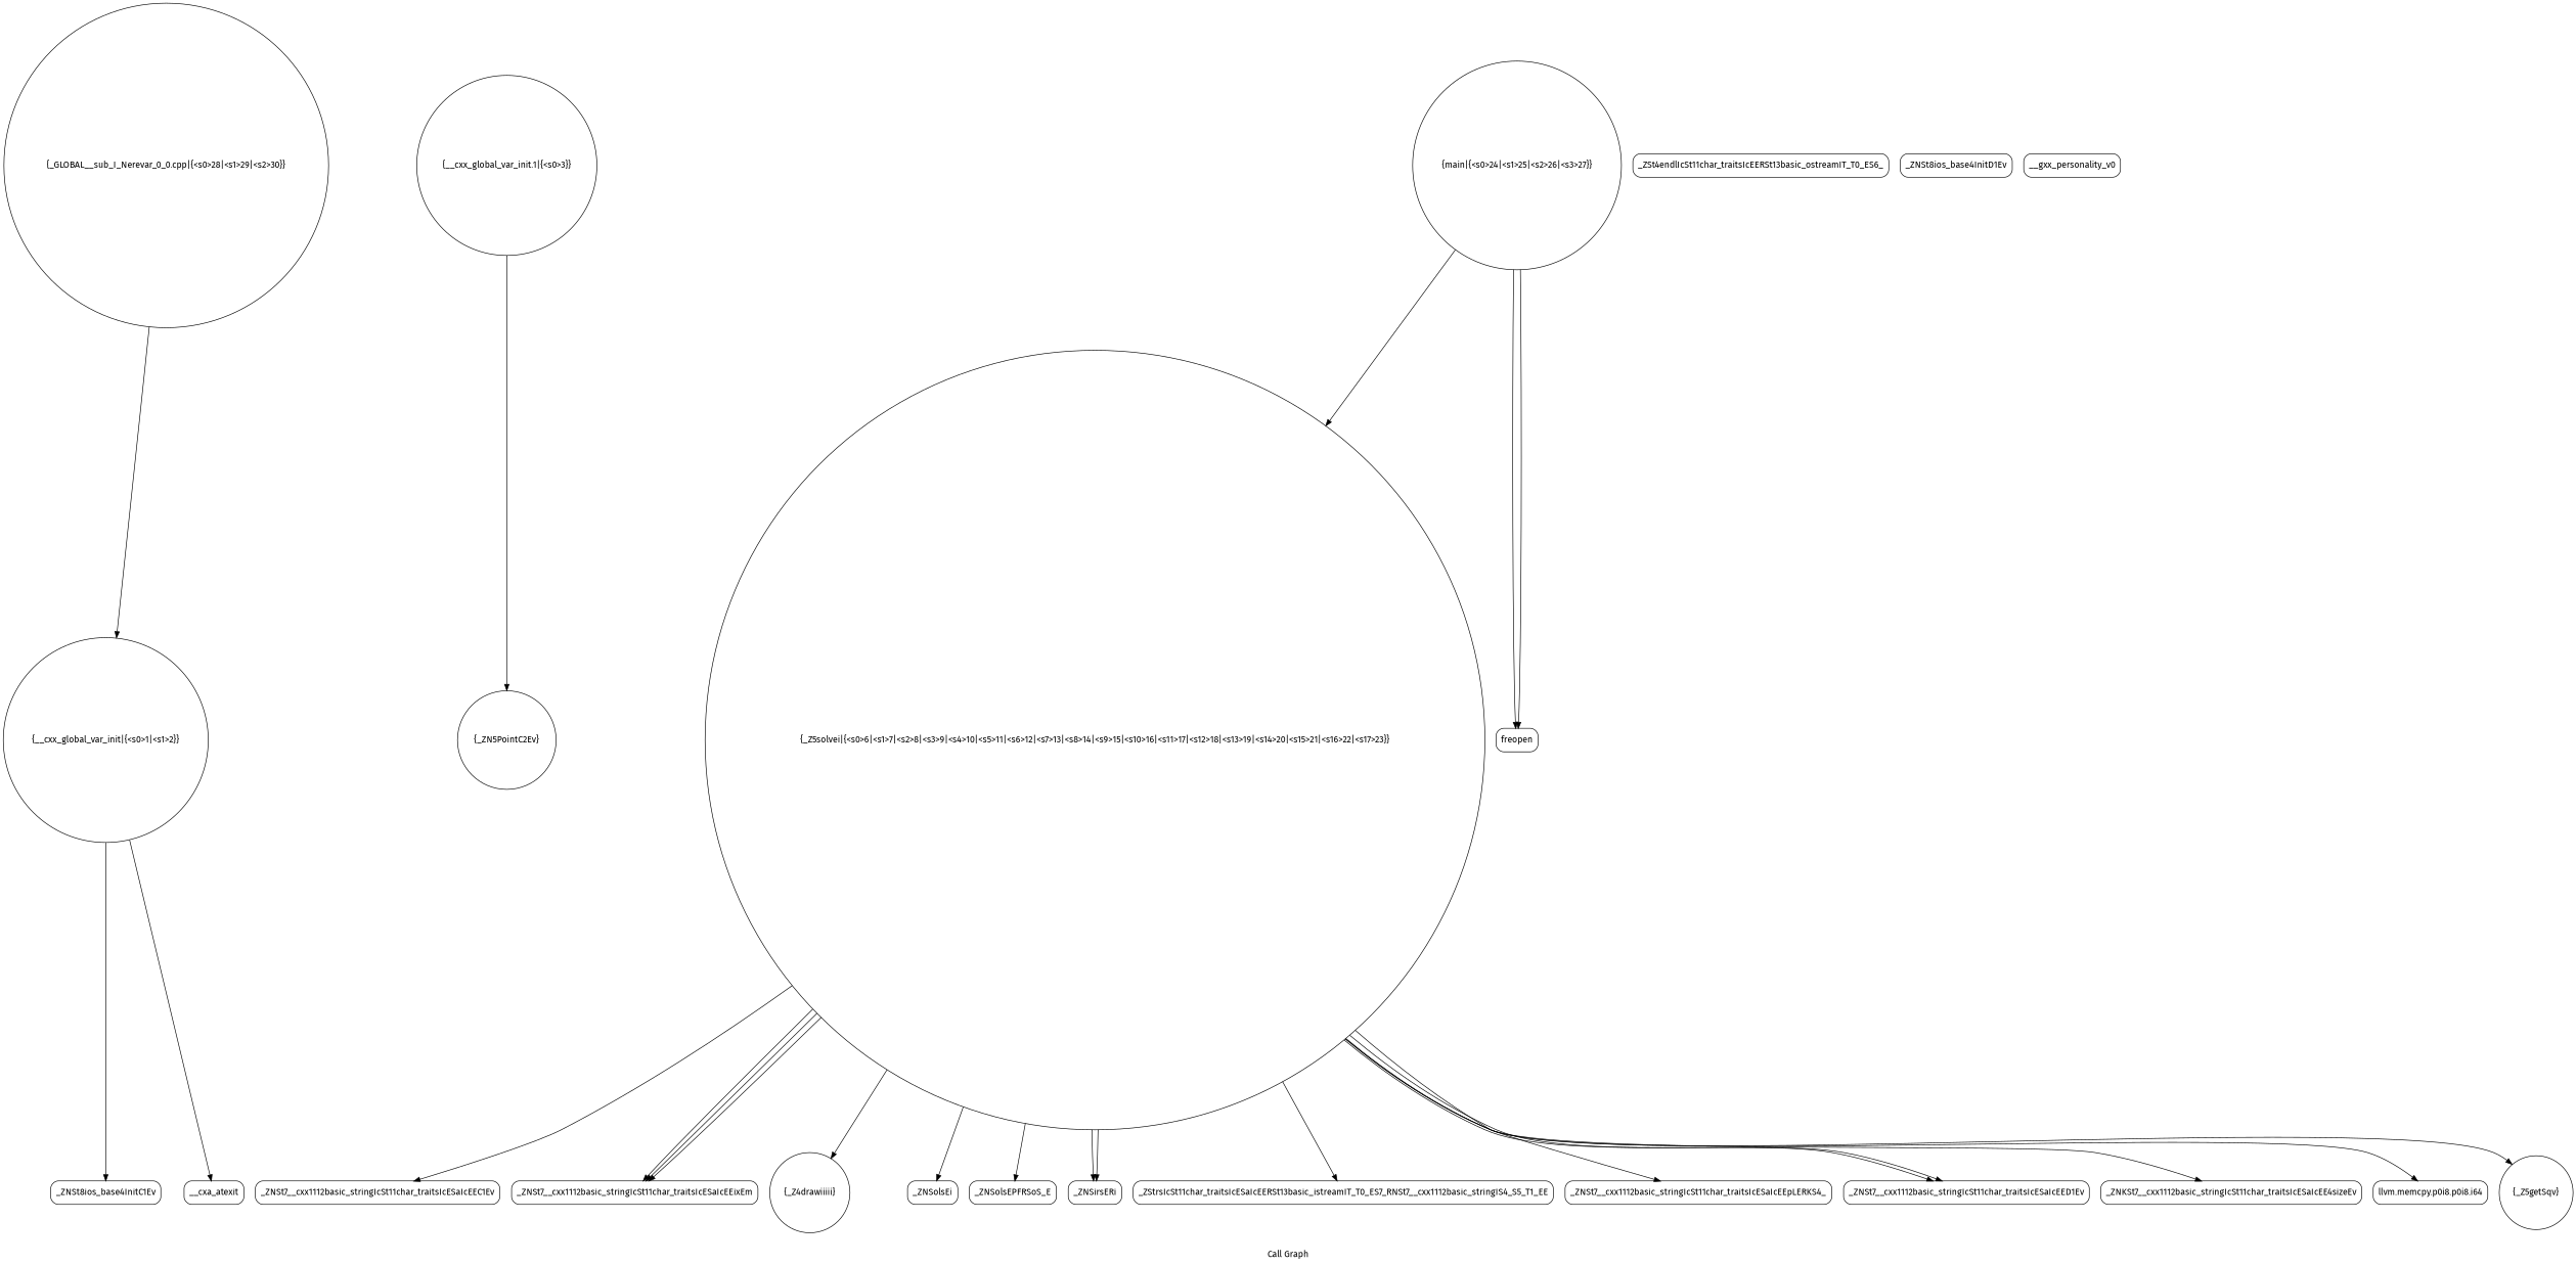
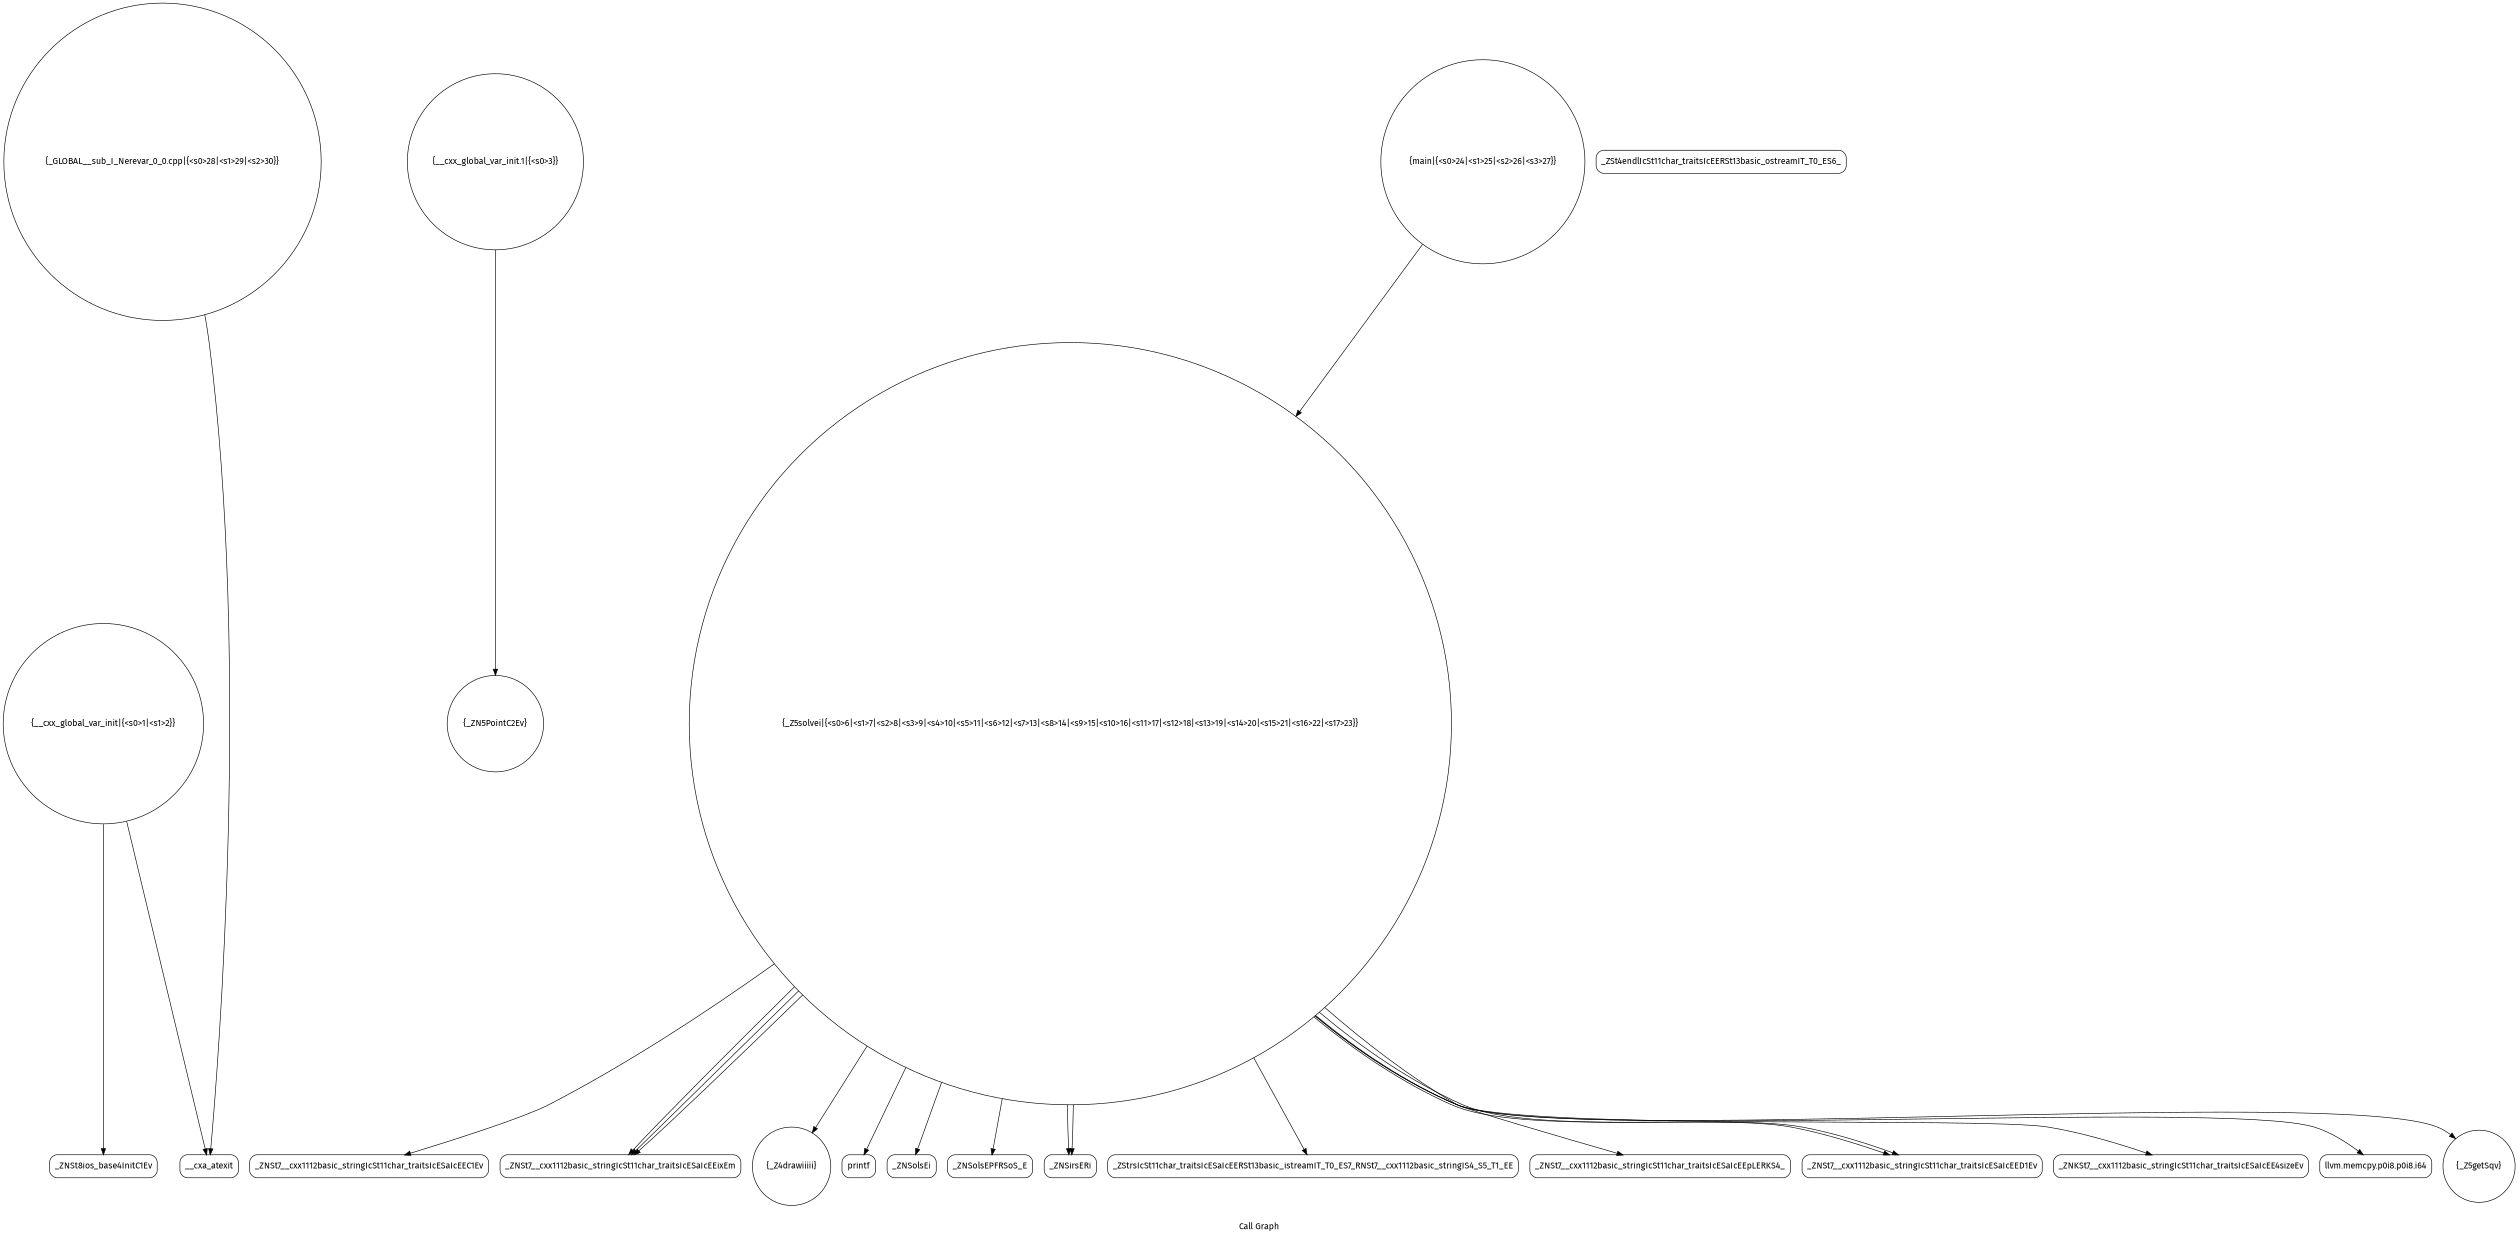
  digraph {
    fontname="Fira Sans"
    label="Call Graph"
    node [fontname="Fira Sans" shape=Mrecord]
    edge [color=black fontname="Fira Sans" tailport=s0]
    n1 [label="{__cxx_global_var_init|{<s0>1|<s1>2}}" shape=circle]
    n2 [label="{_ZNSt8ios_base4InitC1Ev}"]
    n3 [label="{__cxa_atexit}"]
    n4 [label="{_GLOBAL__sub_I_Nerevar_0_0.cpp|{<s0>28|<s1>29|<s2>30}}" shape=circle]
    n5 [label="{__cxx_global_var_init.1|{<s0>3}}" shape=circle]
    n6 [label="{_ZN5PointC2Ev}" shape=circle]
    n7 [label="{_ZNSt7__cxx1112basic_stringIcSt11char_traitsIcESaIcEEC1Ev}"]
    n8 [label="{_ZSt4endlIcSt11char_traitsIcEERSt13basic_ostreamIT_T0_ES6_}"]
    n9 [label="{_ZNSt7__cxx1112basic_stringIcSt11char_traitsIcESaIcEEixEm}"]
-   n10 [label="{_ZNSt8ios_base4InitD1Ev}"]
    n11 [label="{_Z4drawiiiii}" shape=circle]
+   n12 [label="{printf}"]
    n13 [label="{_Z5solvei|{<s0>6|<s1>7|<s2>8|<s3>9|<s4>10|<s5>11|<s6>12|<s7>13|<s8>14|<s9>15|<s10>16|<s11>17|<s12>18|<s13>19|<s14>20|<s15>21|<s16>22|<s17>23}}" shape=circle]
    n14 [label="{_ZNSolsEi}"]
    n15 [label="{_ZNSolsEPFRSoS_E}"]
    n16 [label="{_ZNSirsERi}"]
    n17 [label="{_ZStrsIcSt11char_traitsIcESaIcEERSt13basic_istreamIT_T0_ES7_RNSt7__cxx1112basic_stringIS4_S5_T1_EE}"]
    n18 [label="{_ZNSt7__cxx1112basic_stringIcSt11char_traitsIcESaIcEEpLERKS4_}"]
    n19 [label="{_ZNSt7__cxx1112basic_stringIcSt11char_traitsIcESaIcEED1Ev}"]
    n20 [label="{_ZNKSt7__cxx1112basic_stringIcSt11char_traitsIcESaIcEE4sizeEv}"]
    n21 [label="{llvm.memcpy.p0i8.p0i8.i64}"]
    n22 [label="{_Z5getSqv}" shape=circle]
-   n23 [label="{__gxx_personality_v0}"]
-   n24 [label="{freopen}"]
    n25 [label="{main|{<s0>24|<s1>25|<s2>26|<s3>27}}" shape=circle]
    n1 -> n2
    n1 -> n3 [tailport=s1]
-   n4 -> n1
+   n4 -> n3
    n5 -> n6
    n13 -> n7 [tailport=s4]
    n13 -> n9 [tailport=s11]
    n13 -> n9 [tailport=s12]
    n13 -> n9 [tailport=s13]
    n13 -> n11 [tailport=s14]
+   n13 -> n12 [tailport=s17]
    n13 -> n14
    n13 -> n15 [tailport=s1]
    n13 -> n16 [tailport=s2]
    n13 -> n16 [tailport=s6]
    n13 -> n17 [tailport=s5]
    n13 -> n18 [tailport=s7]
    n13 -> n19 [tailport=s8]
    n13 -> n19 [tailport=s9]
    n13 -> n20 [tailport=s10]
    n13 -> n21 [tailport=s15]
    n13 -> n22 [tailport=s16]
    n25 -> n13 [tailport=s3]
-   n25 -> n24
-   n25 -> n24 [tailport=s1]
  }
